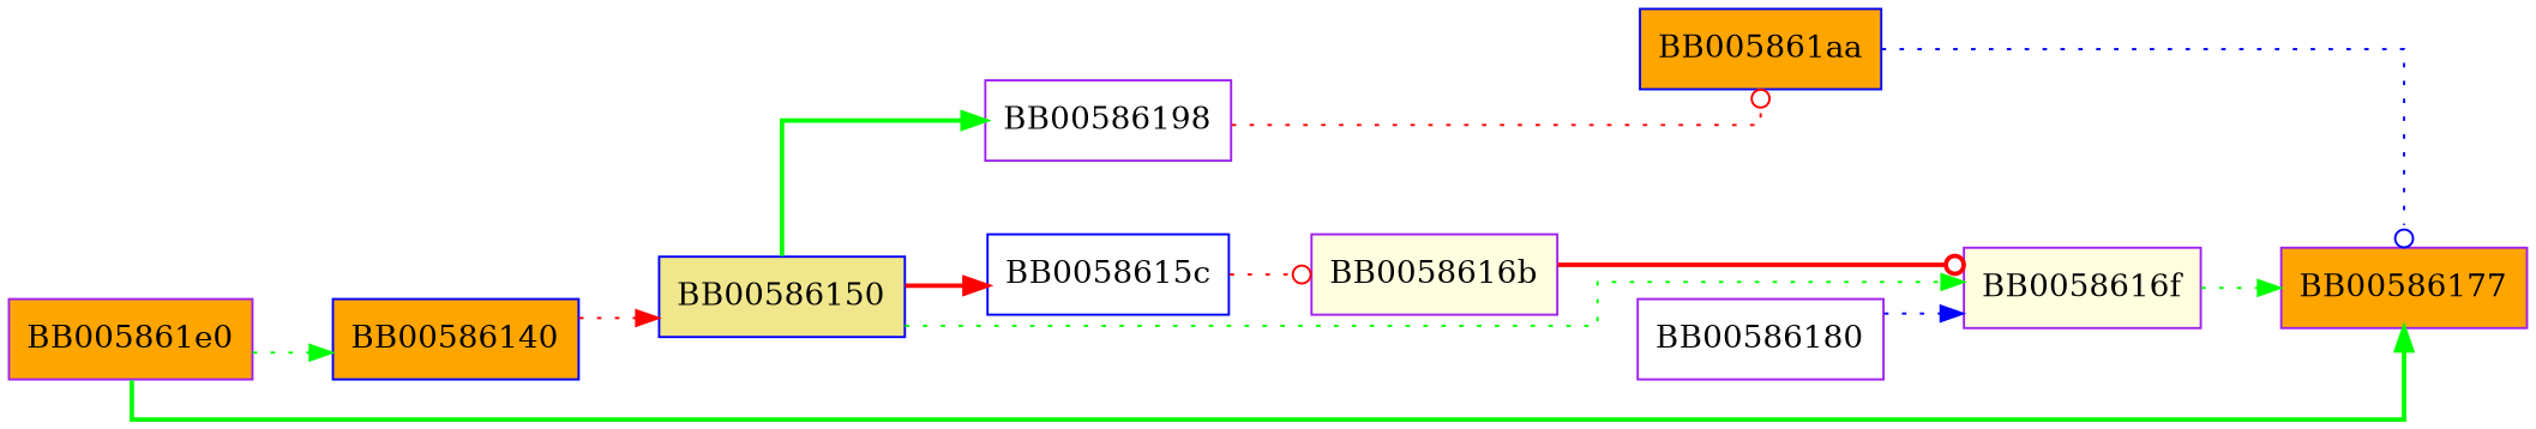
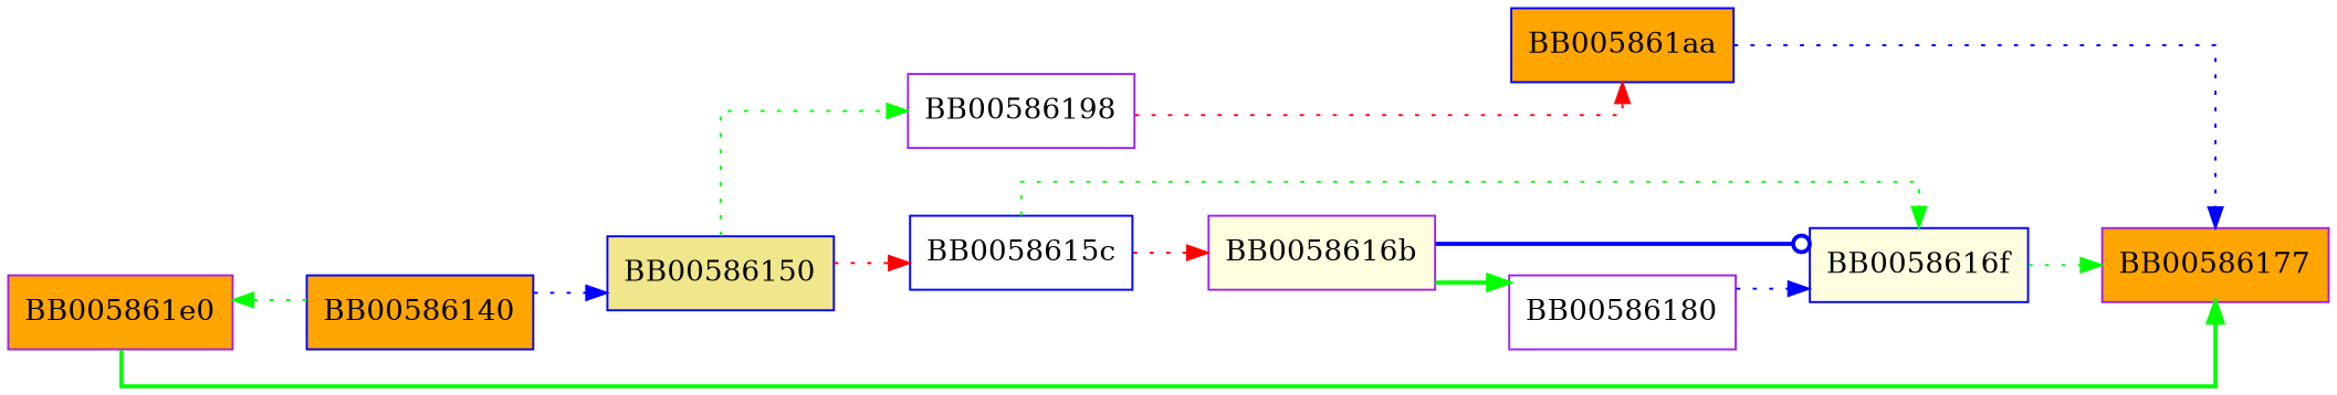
  digraph {
    rankdir=LR
    splines=ortho
    node [color=purple fillcolor=orange shape=box style=filled]
    edge [arrowhead=normal color=green style=dotted]
    BB005861e0
    BB00586140 [color=blue]
    BB00586150 [color=blue fillcolor=khaki]
    BB00586177
    BB00586198 [fillcolor=white]
    BB0058615c [color=blue fillcolor=white]
    BB005861aa [color=blue]
-   BB0058616f [fillcolor=lightyellow]
+   BB0058616f [color=blue fillcolor=lightyellow]
    BB0058616b [fillcolor=lightyellow]
    BB00586180 [fillcolor=white]
    BB005861e0 -> BB00586177 [style=bold]
-   BB005861e0 -> BB00586140
-   BB00586140 -> BB00586150 [color=red]
-   BB00586150 -> BB00586198 [style=bold]
-   BB00586150 -> BB0058615c [color=red style=bold]
-   BB00586198 -> BB005861aa [arrowhead=odot color=red]
-   BB00586150 -> BB0058616f
-   BB0058615c -> BB0058616b [arrowhead=odot color=red]
-   BB005861aa -> BB00586177 [arrowhead=odot color=blue]
+   BB00586140 -> BB005861e0
+   BB00586140 -> BB00586150 [color=blue]
+   BB00586150 -> BB00586198
+   BB00586150 -> BB0058615c [color=red]
+   BB00586198 -> BB005861aa [color=red]
+   BB0058615c -> BB0058616f
+   BB0058615c -> BB0058616b [color=red]
+   BB005861aa -> BB00586177 [color=blue]
    BB0058616f -> BB00586177
-   BB0058616b -> BB0058616f [arrowhead=odot color=red style=bold]
+   BB0058616b -> BB0058616f [arrowhead=odot color=blue style=bold]
+   BB0058616b -> BB00586180 [style=bold]
    BB00586180 -> BB0058616f [color=blue]
  }
